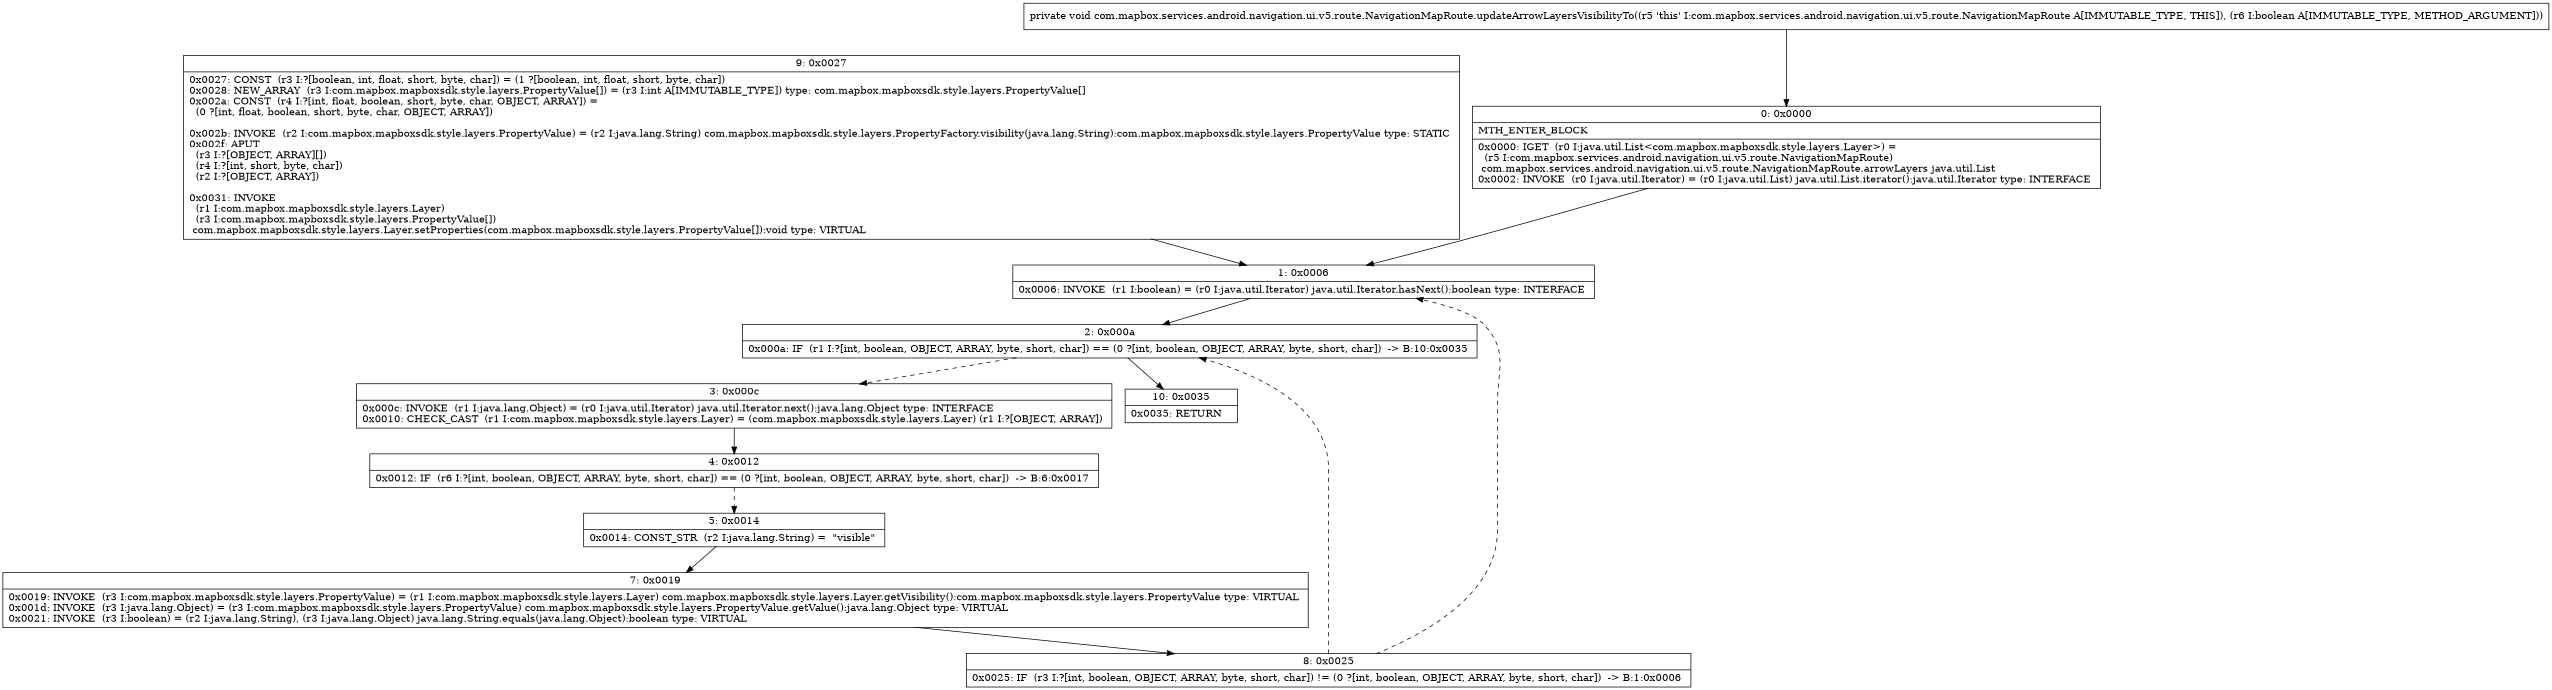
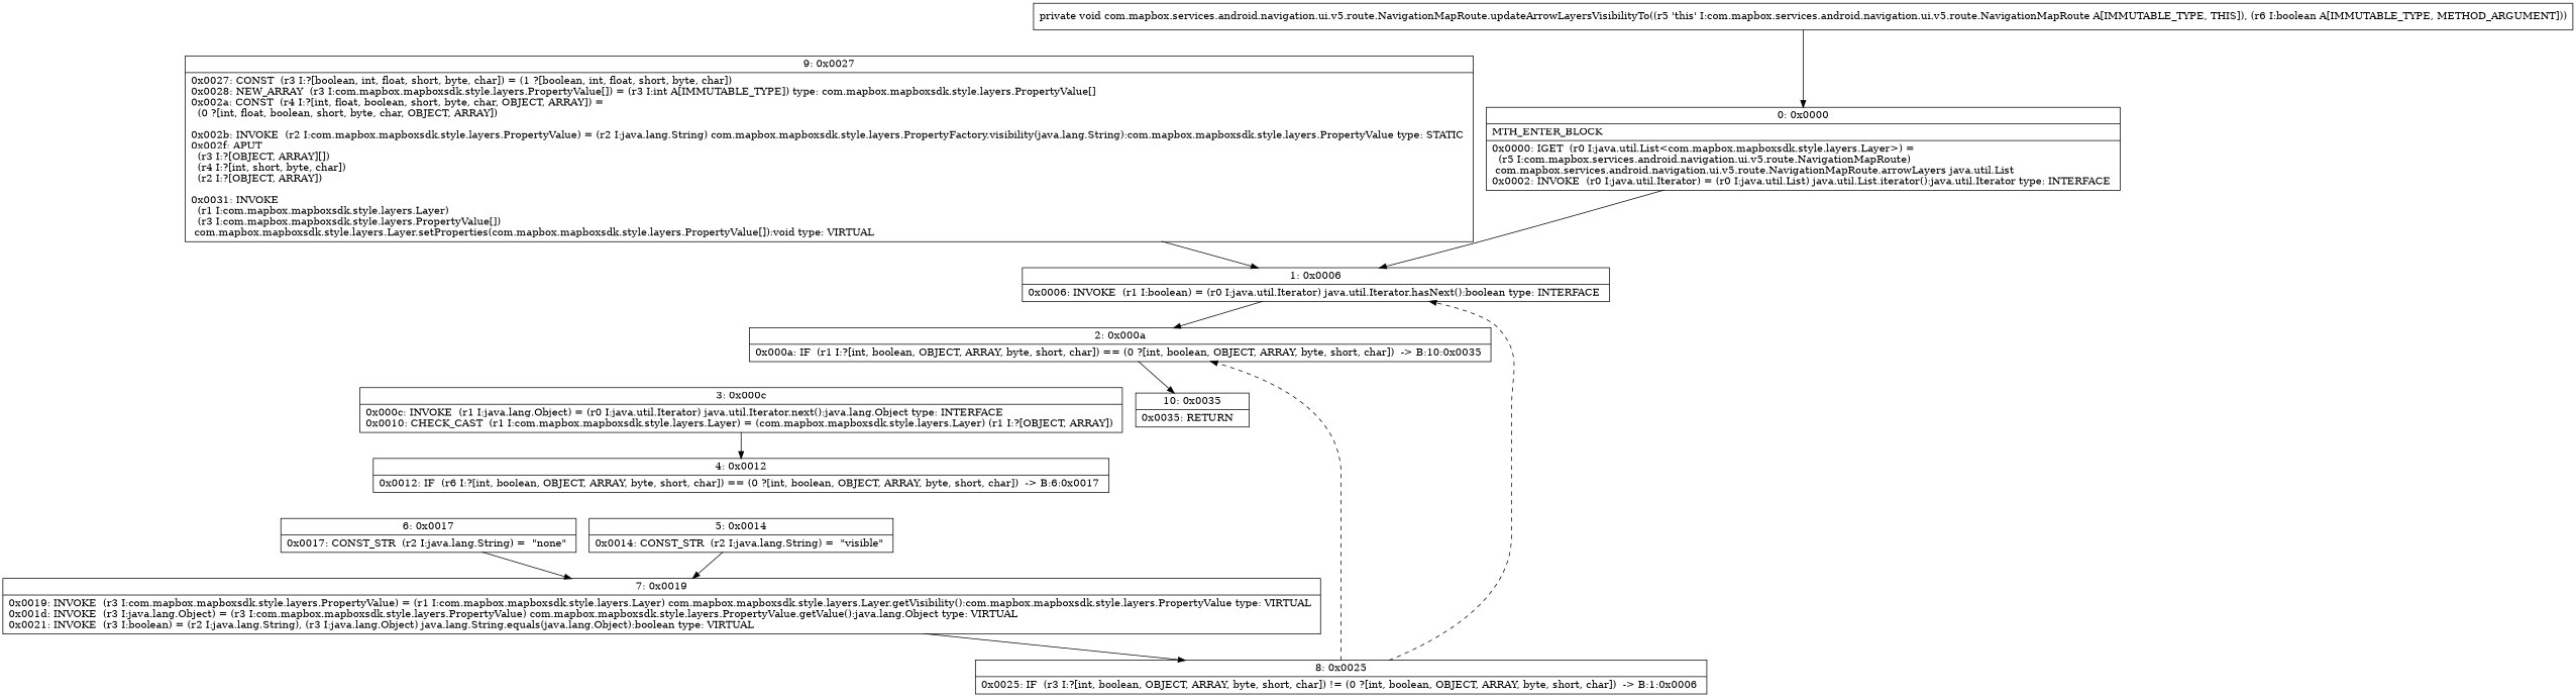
  digraph {
    node [shape=record]
    n1 [label="{0\:\ 0x0000|MTH_ENTER_BLOCK\l|0x0000: IGET  (r0 I:java.util.List\<com.mapbox.mapboxsdk.style.layers.Layer\>) = \l  (r5 I:com.mapbox.services.android.navigation.ui.v5.route.NavigationMapRoute)\l com.mapbox.services.android.navigation.ui.v5.route.NavigationMapRoute.arrowLayers java.util.List \l0x0002: INVOKE  (r0 I:java.util.Iterator) = (r0 I:java.util.List) java.util.List.iterator():java.util.Iterator type: INTERFACE \l}"]
    n2 [label="{1\:\ 0x0006|0x0006: INVOKE  (r1 I:boolean) = (r0 I:java.util.Iterator) java.util.Iterator.hasNext():boolean type: INTERFACE \l}"]
    n3 [label="{2\:\ 0x000a|0x000a: IF  (r1 I:?[int, boolean, OBJECT, ARRAY, byte, short, char]) == (0 ?[int, boolean, OBJECT, ARRAY, byte, short, char])  \-\> B:10:0x0035 \l}"]
    n4 [label="{3\:\ 0x000c|0x000c: INVOKE  (r1 I:java.lang.Object) = (r0 I:java.util.Iterator) java.util.Iterator.next():java.lang.Object type: INTERFACE \l0x0010: CHECK_CAST  (r1 I:com.mapbox.mapboxsdk.style.layers.Layer) = (com.mapbox.mapboxsdk.style.layers.Layer) (r1 I:?[OBJECT, ARRAY]) \l}"]
    n5 [label="{10\:\ 0x0035|0x0035: RETURN   \l}"]
    n6 [label="{4\:\ 0x0012|0x0012: IF  (r6 I:?[int, boolean, OBJECT, ARRAY, byte, short, char]) == (0 ?[int, boolean, OBJECT, ARRAY, byte, short, char])  \-\> B:6:0x0017 \l}"]
    n7 [label="{5\:\ 0x0014|0x0014: CONST_STR  (r2 I:java.lang.String) =  \"visible\" \l}"]
    n8 [label="{7\:\ 0x0019|0x0019: INVOKE  (r3 I:com.mapbox.mapboxsdk.style.layers.PropertyValue) = (r1 I:com.mapbox.mapboxsdk.style.layers.Layer) com.mapbox.mapboxsdk.style.layers.Layer.getVisibility():com.mapbox.mapboxsdk.style.layers.PropertyValue type: VIRTUAL \l0x001d: INVOKE  (r3 I:java.lang.Object) = (r3 I:com.mapbox.mapboxsdk.style.layers.PropertyValue) com.mapbox.mapboxsdk.style.layers.PropertyValue.getValue():java.lang.Object type: VIRTUAL \l0x0021: INVOKE  (r3 I:boolean) = (r2 I:java.lang.String), (r3 I:java.lang.Object) java.lang.String.equals(java.lang.Object):boolean type: VIRTUAL \l}"]
+   n9 [label="{6\:\ 0x0017|0x0017: CONST_STR  (r2 I:java.lang.String) =  \"none\" \l}"]
    n10 [label="{8\:\ 0x0025|0x0025: IF  (r3 I:?[int, boolean, OBJECT, ARRAY, byte, short, char]) != (0 ?[int, boolean, OBJECT, ARRAY, byte, short, char])  \-\> B:1:0x0006 \l}"]
    n11 [label="{9\:\ 0x0027|0x0027: CONST  (r3 I:?[boolean, int, float, short, byte, char]) = (1 ?[boolean, int, float, short, byte, char]) \l0x0028: NEW_ARRAY  (r3 I:com.mapbox.mapboxsdk.style.layers.PropertyValue[]) = (r3 I:int A[IMMUTABLE_TYPE]) type: com.mapbox.mapboxsdk.style.layers.PropertyValue[] \l0x002a: CONST  (r4 I:?[int, float, boolean, short, byte, char, OBJECT, ARRAY]) = \l  (0 ?[int, float, boolean, short, byte, char, OBJECT, ARRAY])\l \l0x002b: INVOKE  (r2 I:com.mapbox.mapboxsdk.style.layers.PropertyValue) = (r2 I:java.lang.String) com.mapbox.mapboxsdk.style.layers.PropertyFactory.visibility(java.lang.String):com.mapbox.mapboxsdk.style.layers.PropertyValue type: STATIC \l0x002f: APUT  \l  (r3 I:?[OBJECT, ARRAY][])\l  (r4 I:?[int, short, byte, char])\l  (r2 I:?[OBJECT, ARRAY])\l \l0x0031: INVOKE  \l  (r1 I:com.mapbox.mapboxsdk.style.layers.Layer)\l  (r3 I:com.mapbox.mapboxsdk.style.layers.PropertyValue[])\l com.mapbox.mapboxsdk.style.layers.Layer.setProperties(com.mapbox.mapboxsdk.style.layers.PropertyValue[]):void type: VIRTUAL \l}"]
    n12 [label="{private void com.mapbox.services.android.navigation.ui.v5.route.NavigationMapRoute.updateArrowLayersVisibilityTo((r5 'this' I:com.mapbox.services.android.navigation.ui.v5.route.NavigationMapRoute A[IMMUTABLE_TYPE, THIS]), (r6 I:boolean A[IMMUTABLE_TYPE, METHOD_ARGUMENT])) }"]
    n1 -> n2
    n2 -> n3
-   n3 -> n4 [style=dashed]
    n3 -> n5
    n4 -> n6
-   n6 -> n7 [style=dashed]
    n7 -> n8
    n8 -> n10
+   n9 -> n8
    n10 -> n2 [style=dashed]
    n10 -> n3 [style=dashed]
    n11 -> n2
    n12 -> n1
  }
